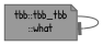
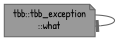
  digraph {
    rankdir=TB
    fontname="Patrick Hand"
-   n1 [color=gray40 fillcolor=grey60 fontcolor=black fontname="Patrick Hand" fontsize=10 height=0.2 label="tbb::tbb_tbb\l::what" shape=note style=filled width=0.4]
+   n1 [color=gray40 fillcolor=grey60 fontcolor=black fontname="Patrick Hand" fontsize=10 height=0.2 label="tbb::tbb_exception\l::what" shape=note style=filled width=0.4]
    n1 -> n1 [color=gray40 fontname="Patrick Hand" fontsize=10 labelfontname=Helvetica labelfontsize=10 style=solid arrowhead=tee]
  }
